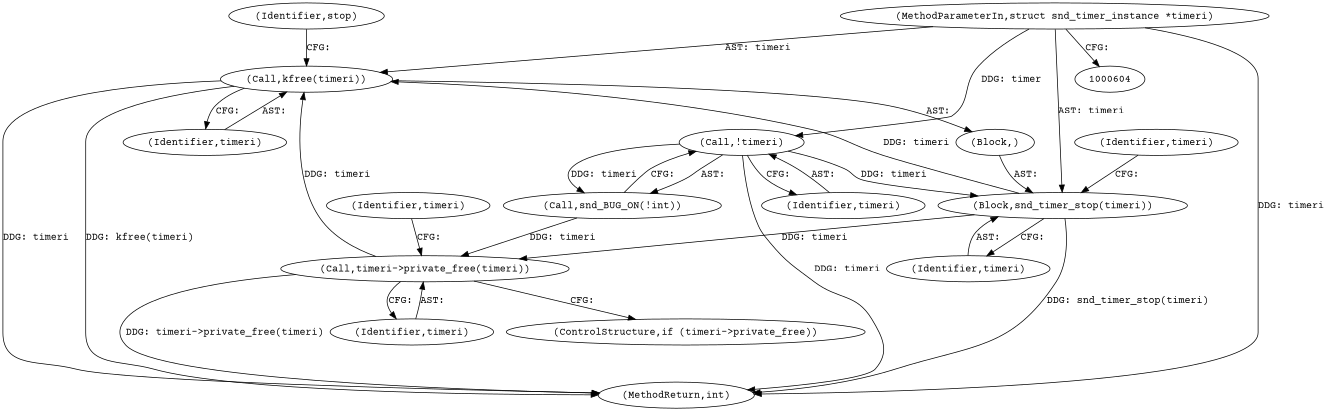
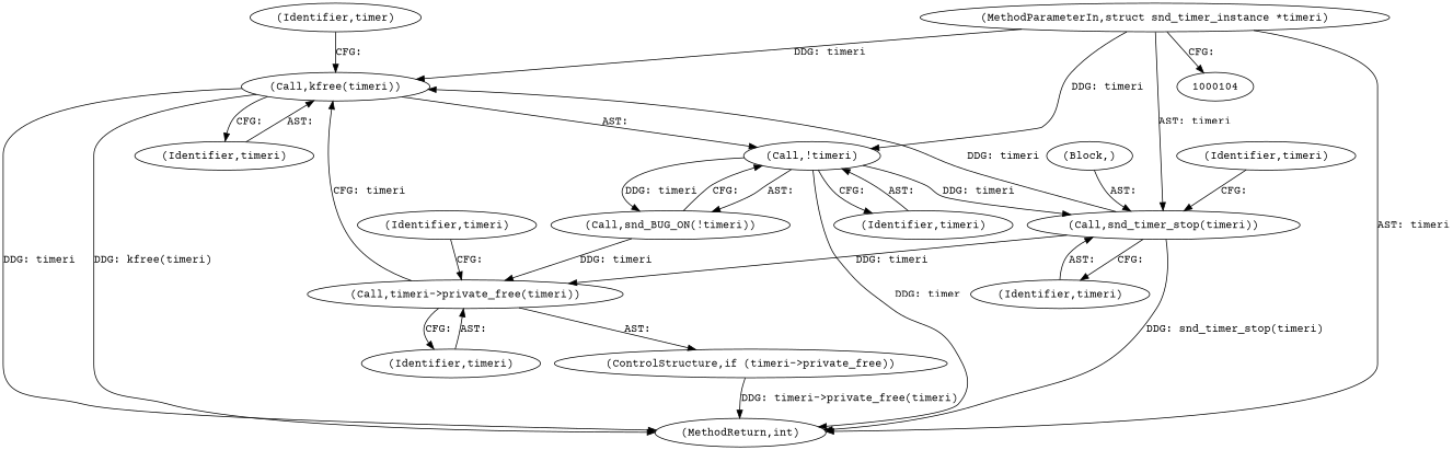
  digraph {
    fontname="Courier Prime"
    node [fontname="Courier Prime"]
    edge [fontname="Courier Prime"]
    n1 [label="(Call,kfree(timeri))"]
    n2 [label="(MethodReturn,int)"]
    n3 [label="(Block,)"]
    n4 [label="(Identifier,timeri)"]
-   n5 [label="(Block,snd_timer_stop(timeri))"]
+   n5 [label="(Call,snd_timer_stop(timeri))"]
    n6 [label="(Call,timeri->private_free(timeri))"]
    n7 [label="(Identifier,timeri)"]
    n8 [label="(ControlStructure,if (timeri->private_free))"]
    n9 [label="(Identifier,timeri)"]
    n10 [label="(Call,!timeri)"]
-   n11 [label="(Call,snd_BUG_ON(!int))"]
+   n11 [label="(Call,snd_BUG_ON(!timeri))"]
    n12 [label="(Identifier,timeri)"]
    n13 [label="(MethodParameterIn,struct snd_timer_instance *timeri)"]
-   1000104 [label=1000604]
+   1000104
    n15 [label="(Identifier,timeri)"]
-   n16 [label="(Identifier,stop)"]
+   n16 [label="(Identifier,timer)"]
    n17 [label="(Identifier,timeri)"]
    n1 -> n2 [label="DDG: timeri"]
    n1 -> n2 [label="DDG: kfree(timeri)"]
-   n1 -> n3 [label="AST: "]
+   n1 -> n10 [label="AST: "]
    n1 -> n4 [label="CFG: "]
    n3 -> n5 [label="AST: "]
    n4 -> n1 [label="AST: "]
    n5 -> n1 [label="DDG: timeri"]
    n5 -> n2 [label="DDG: snd_timer_stop(timeri)"]
    n5 -> n6 [label="DDG: timeri"]
    n5 -> n7 [label="CFG: "]
-   n6 -> n1 [label="DDG: timeri"]
-   n6 -> n2 [label="DDG: timeri->private_free(timeri)"]
-   n6 -> n8 [label="CFG: "]
+   n6 -> n1 [label="CFG: timeri"]
+   n8 -> n2 [label="DDG: timeri->private_free(timeri)"]
+   n6 -> n8 [label="AST: "]
    n6 -> n9 [label="CFG: "]
    n7 -> n5 [label="AST: "]
    n9 -> n6 [label="AST: "]
-   n10 -> n2 [label="DDG: timeri"]
+   n10 -> n2 [label="DDG: timer"]
    n10 -> n5 [label="DDG: timeri"]
    n10 -> n11 [label="AST: "]
    n10 -> n11 [label="DDG: timeri"]
    n10 -> n12 [label="CFG: "]
    n11 -> n6 [label="DDG: timeri"]
    n11 -> n10 [label="CFG: "]
    n12 -> n10 [label="AST: "]
-   n13 -> n1 [label="AST: timeri"]
-   n13 -> n2 [label="DDG: timeri"]
+   n13 -> n1 [label="DDG: timeri"]
+   n13 -> n2 [label="AST: timeri"]
    n13 -> n5 [label="AST: timeri"]
-   n13 -> n10 [label="DDG: timer"]
+   n13 -> n10 [label="DDG: timeri"]
    n13 -> 1000104 [label="CFG: "]
    n15 -> n6 [label="CFG: "]
    n16 -> n1 [label="CFG: "]
    n17 -> n5 [label="CFG: "]
  }
